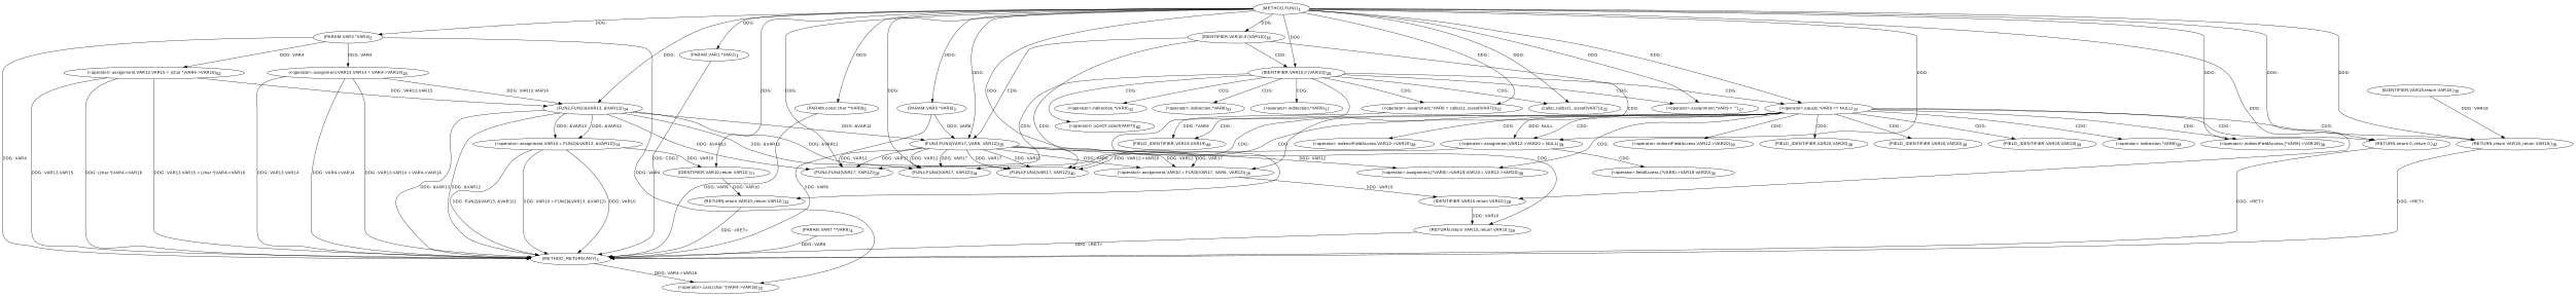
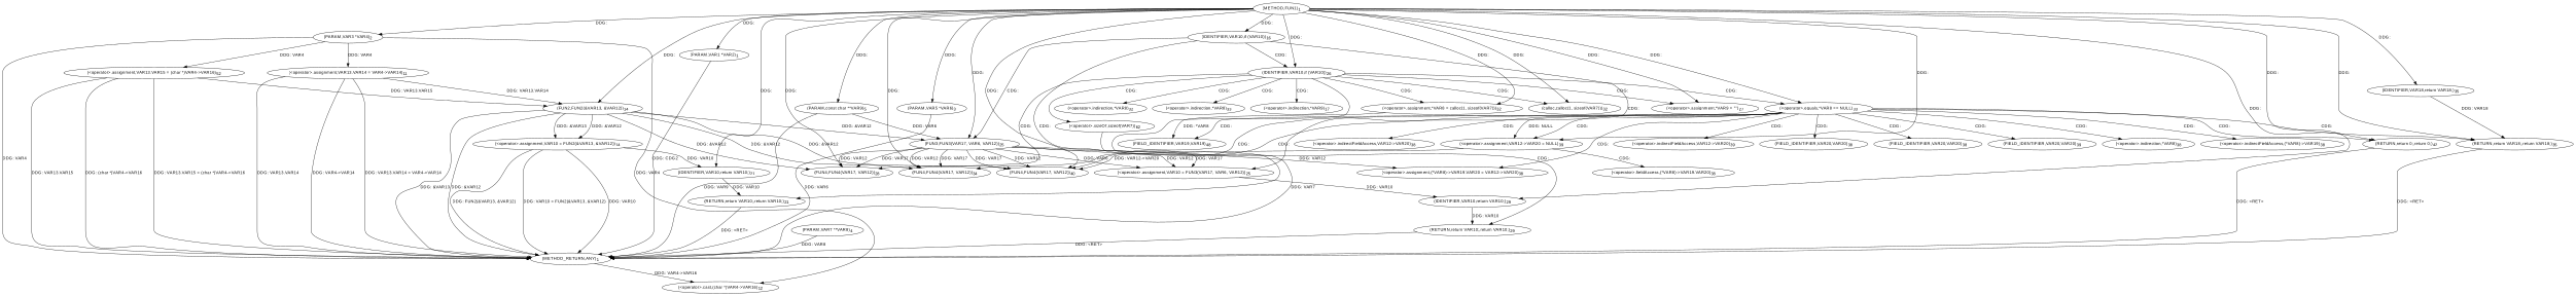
  digraph {
    fontname="Liberation Sans"
    node [fontname="Liberation Sans"]
    edge [fontname="Liberation Sans"]
    n1 [label=<(METHOD,FUN1)<SUB>1</SUB>>]
    n2 [label=<(PARAM,VAR1 *VAR2)<SUB>1</SUB>>]
    n3 [label=<(PARAM,VAR3 *VAR4)<SUB>2</SUB>>]
    n4 [label=<(PARAM,VAR5 *VAR6)<SUB>3</SUB>>]
    n5 [label=<(PARAM,const char **VAR9)<SUB>5</SUB>>]
    n6 [label=<(&lt;operator&gt;.assignment,*VAR8 = calloc(1, sizeof(VAR7)))<SUB>32</SUB>>]
    n7 [label=<(&lt;operator&gt;.assignment,VAR12-&gt;VAR20 = NULL)<SUB>39</SUB>>]
    n8 [label=<(FUN4,FUN4(VAR17, VAR12))<SUB>40</SUB>>]
    n9 [label=<(RETURN,return 0;,return 0;)<SUB>42</SUB>>]
    n10 [label=<(IDENTIFIER,VAR10,if (VAR10))<SUB>16</SUB>>]
    n11 [label=<(IDENTIFIER,VAR10,if (VAR10))<SUB>26</SUB>>]
    n12 [label=<(&lt;operator&gt;.equals,*VAR8 == NULL)<SUB>33</SUB>>]
    n13 [label=<(FUN2,FUN2(&amp;VAR13, &amp;VAR12))<SUB>14</SUB>>]
    n14 [label=<(FUN3,FUN3(VAR17, VAR6, VAR12))<SUB>25</SUB>>]
    n15 [label=<(&lt;operator&gt;.assignment,*VAR9 = &quot;&quot;)<SUB>27</SUB>>]
    n16 [label=<(FUN4,FUN4(VAR17, VAR12))<SUB>28</SUB>>]
    n17 [label=<(calloc,calloc(1, sizeof(VAR7)))<SUB>32</SUB>>]
    n18 [label=<(FUN4,FUN4(VAR17, VAR12))<SUB>34</SUB>>]
    n19 [label=<(RETURN,return VAR18;,return VAR18;)<SUB>35</SUB>>]
    n20 [label=<(IDENTIFIER,VAR10,return VAR10;)<SUB>21</SUB>>]
    n21 [label=<(IDENTIFIER,VAR10,return VAR10;)<SUB>29</SUB>>]
    n22 [label=<(IDENTIFIER,VAR18,return VAR18;)<SUB>35</SUB>>]
    n23 [label=<(METHOD_RETURN,ANY)<SUB>1</SUB>>]
-   n24 [label=<(&lt;operator&gt;.assignment,VAR13.VAR14 = VAR4-&gt;VAR14)<SUB>15</SUB>>]
+   n24 [label=<(&lt;operator&gt;.assignment,VAR13.VAR14 = VAR4-&gt;VAR14)<SUB>11</SUB>>]
    n25 [label=<(&lt;operator&gt;.assignment,VAR13.VAR15 = (char *)VAR4-&gt;VAR16)<SUB>52</SUB>>]
    n26 [label=<(&lt;operator&gt;.cast,(char *)VAR4-&gt;VAR16)<SUB>12</SUB>>]
    n27 [label=<(PARAM,VAR7 **VAR8)<SUB>4</SUB>>]
    n28 [label=<(FIELD_IDENTIFIER,VAR19,VAR19)<SUB>48</SUB>>]
    n29 [label=<(&lt;operator&gt;.fieldAccess,(*VAR8)-&gt;VAR19.VAR20)<SUB>38</SUB>>]
    n30 [label=<(&lt;operator&gt;.assignment,VAR10 = FUN3(VAR17, VAR6, VAR12))<SUB>25</SUB>>]
    n31 [label=<(RETURN,return VAR10;,return VAR10;)<SUB>21</SUB>>]
    n32 [label=<(RETURN,return VAR10;,return VAR10;)<SUB>29</SUB>>]
    n33 [label=<(&lt;operator&gt;.sizeOf,sizeof(VAR7))<SUB>62</SUB>>]
    n34 [label=<(&lt;operator&gt;.indirection,*VAR8)<SUB>32</SUB>>]
    n35 [label=<(&lt;operator&gt;.indirection,*VAR8)<SUB>33</SUB>>]
    n36 [label=<(&lt;operator&gt;.indirection,*VAR9)<SUB>17</SUB>>]
    n37 [label=<(&lt;operator&gt;.assignment,(*VAR8)-&gt;VAR19.VAR20 = VAR12-&gt;VAR20)<SUB>38</SUB>>]
    n38 [label=<(&lt;operator&gt;.indirectFieldAccess,VAR12-&gt;VAR20)<SUB>38</SUB>>]
    n39 [label=<(&lt;operator&gt;.indirectFieldAccess,VAR12-&gt;VAR20)<SUB>39</SUB>>]
    n40 [label=<(&lt;operator&gt;.indirectFieldAccess,(*VAR8)-&gt;VAR19)<SUB>38</SUB>>]
    n41 [label=<(FIELD_IDENTIFIER,VAR20,VAR20)<SUB>38</SUB>>]
    n42 [label=<(FIELD_IDENTIFIER,VAR20,VAR20)<SUB>38</SUB>>]
    n43 [label=<(FIELD_IDENTIFIER,VAR20,VAR20)<SUB>39</SUB>>]
    n44 [label=<(&lt;operator&gt;.indirection,*VAR8)<SUB>38</SUB>>]
    n45 [label=<(&lt;operator&gt;.assignment,VAR10 = FUN2(&amp;VAR13, &amp;VAR12))<SUB>14</SUB>>]
    n1 -> n2 [label="DDG: "]
    n1 -> n3 [label="DDG: "]
    n1 -> n4 [label="DDG: "]
    n1 -> n5 [label="DDG: "]
    n1 -> n6 [label="DDG: "]
    n1 -> n7 [label="DDG: "]
    n1 -> n8 [label="DDG: "]
    n1 -> n9 [label="DDG: "]
    n1 -> n10 [label="DDG: "]
    n1 -> n11 [label="DDG: "]
    n1 -> n12 [label="DDG: "]
    n1 -> n13 [label="DDG: "]
    n1 -> n14 [label="DDG: "]
    n1 -> n15 [label="DDG: "]
    n1 -> n16 [label="DDG: "]
    n1 -> n17 [label="DDG: "]
    n1 -> n18 [label="DDG: "]
    n1 -> n19 [label="DDG: "]
    n1 -> n20 [label="DDG: "]
    n1 -> n21 [label="DDG: "]
-   n1 -> n40 [label="DDG: "]
+   n1 -> n22 [label="DDG: "]
    n2 -> n23 [label="DDG: CDG2"]
    n3 -> n23 [label="DDG: VAR4"]
    n3 -> n24 [label="DDG: VAR4"]
    n3 -> n25 [label="DDG: VAR4"]
    n3 -> n26 [label="DDG: VAR4"]
-   n4 -> n14 [label="DDG: VAR6"]
+   n5 -> n14 [label="DDG: VAR6"]
    n4 -> n23 [label="DDG: VAR6"]
    n5 -> n23 [label="DDG: VAR9"]
    n6 -> n28 [label="DDG: *VAR8"]
    n7 -> n8 [label="DDG: VAR12-&gt;VAR20"]
    n7 -> n29 [label="CDG: "]
    n9 -> n23 [label="DDG: &lt;RET&gt;"]
    n10 -> n11 [label="CDG: "]
    n10 -> n14 [label="CDG: "]
    n10 -> n30 [label="CDG: "]
    n10 -> n31 [label="CDG: "]
    n11 -> n6 [label="CDG: "]
    n11 -> n12 [label="CDG: "]
    n11 -> n15 [label="CDG: "]
    n11 -> n16 [label="CDG: "]
    n11 -> n17 [label="CDG: "]
    n11 -> n32 [label="CDG: "]
    n11 -> n33 [label="CDG: "]
    n11 -> n34 [label="CDG: "]
    n11 -> n35 [label="CDG: "]
    n11 -> n36 [label="CDG: "]
    n12 -> n7 [label="DDG: NULL"]
    n12 -> n7 [label="CDG: "]
    n12 -> n8 [label="CDG: "]
    n12 -> n9 [label="CDG: "]
    n12 -> n18 [label="CDG: "]
    n12 -> n19 [label="CDG: "]
    n12 -> n28 [label="CDG: "]
    n12 -> n37 [label="CDG: "]
    n12 -> n38 [label="CDG: "]
    n12 -> n39 [label="CDG: "]
    n12 -> n40 [label="CDG: "]
    n12 -> n41 [label="CDG: "]
    n12 -> n42 [label="CDG: "]
    n12 -> n43 [label="CDG: "]
    n12 -> n44 [label="CDG: "]
    n13 -> n8 [label="DDG: &amp;VAR12"]
    n13 -> n14 [label="DDG: &amp;VAR12"]
    n13 -> n16 [label="DDG: &amp;VAR12"]
    n13 -> n18 [label="DDG: &amp;VAR12"]
    n13 -> n23 [label="DDG: &amp;VAR13"]
    n13 -> n23 [label="DDG: &amp;VAR12"]
    n13 -> n45 [label="DDG: &amp;VAR13"]
    n13 -> n45 [label="DDG: &amp;VAR12"]
    n14 -> n8 [label="DDG: VAR17"]
    n14 -> n8 [label="DDG: VAR12"]
    n14 -> n16 [label="DDG: VAR17"]
    n14 -> n16 [label="DDG: VAR12"]
    n14 -> n18 [label="DDG: VAR17"]
    n14 -> n18 [label="DDG: VAR12"]
    n14 -> n30 [label="DDG: VAR17"]
    n14 -> n30 [label="DDG: VAR6"]
    n14 -> n30 [label="DDG: VAR12"]
    n14 -> n37 [label="DDG: VAR12"]
    n19 -> n23 [label="DDG: &lt;RET&gt;"]
    n20 -> n31 [label="DDG: VAR10"]
    n21 -> n32 [label="DDG: VAR10"]
    n22 -> n19 [label="DDG: VAR18"]
    n23 -> n26 [label="DDG: VAR4-&gt;VAR16"]
    n24 -> n13 [label="DDG: VAR13.VAR14"]
    n24 -> n23 [label="DDG: VAR13.VAR14"]
    n24 -> n23 [label="DDG: VAR4-&gt;VAR14"]
    n24 -> n23 [label="DDG: VAR13.VAR14 = VAR4-&gt;VAR14"]
    n25 -> n13 [label="DDG: VAR13.VAR15"]
    n25 -> n23 [label="DDG: VAR13.VAR15"]
    n25 -> n23 [label="DDG: (char *)VAR4-&gt;VAR16"]
    n25 -> n23 [label="DDG: VAR13.VAR15 = (char *)VAR4-&gt;VAR16"]
    n27 -> n23 [label="DDG: VAR8"]
    n30 -> n21 [label="DDG: VAR10"]
    n31 -> n23 [label="DDG: &lt;RET&gt;"]
    n32 -> n23 [label="DDG: &lt;RET&gt;"]
+   n33 -> n23 [label="DDG: VAR7"]
    n45 -> n20 [label="DDG: VAR10"]
    n45 -> n23 [label="DDG: VAR10"]
    n45 -> n23 [label="DDG: FUN2(&amp;VAR13, &amp;VAR12)"]
    n45 -> n23 [label="DDG: VAR10 = FUN2(&amp;VAR13, &amp;VAR12)"]
  }
